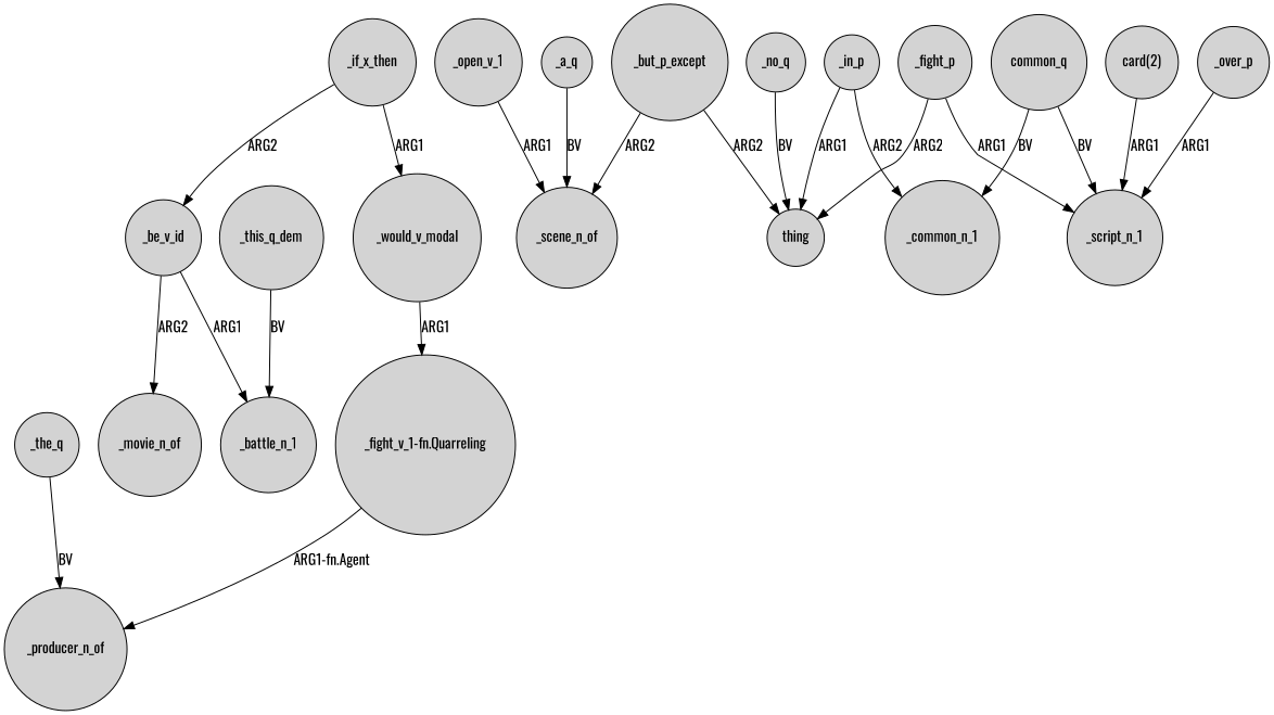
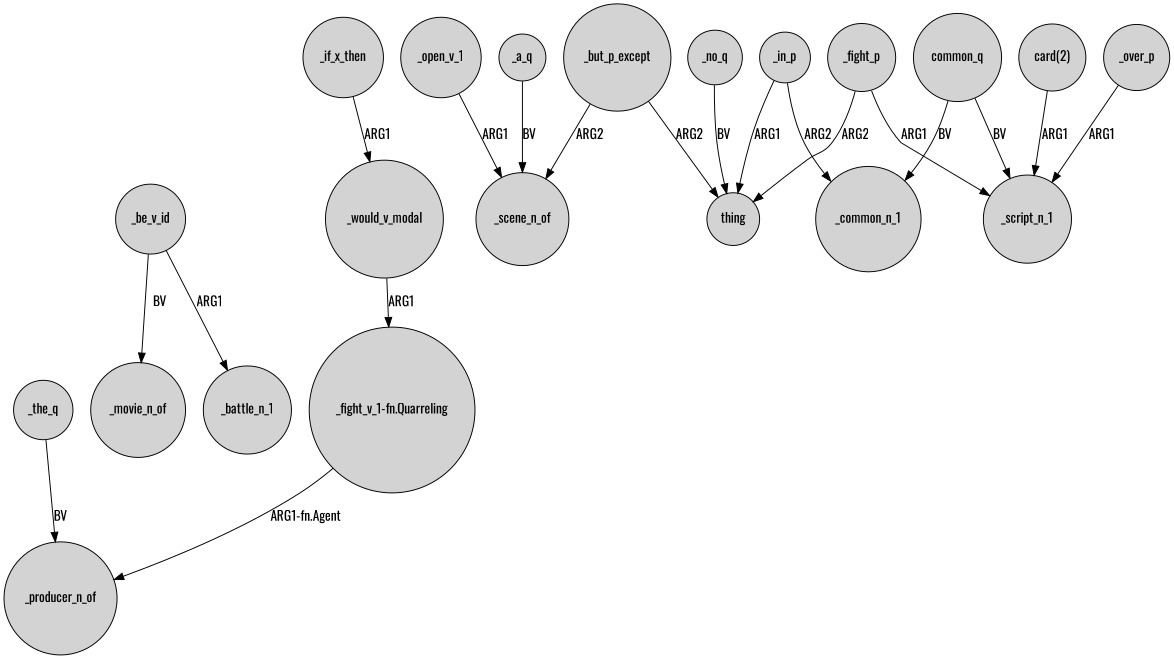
  digraph {
    fontname=Oswald
    node [fontname=Oswald shape=circle style=filled]
    edge [fontname=Oswald]
    _the_q
    _producer_n_of
    n3 [label=common_q]
    _common_n_1
    _script_n_1
    _be_v_id
    _battle_n_1
    _movie_n_of
    _a_q
    _scene_n_of
    _would_v_modal
    "_fight_v_1-fn.Quarreling"
    "card(2)"
    _in_p
    thing
    _but_p_except
-   _this_q_dem
    _if_x_then
    _open_v_1
    _over_p
    _no_q
    n22 [label=_fight_p]
    _the_q -> _producer_n_of [label=BV]
    n3 -> _common_n_1 [label=BV]
    n3 -> _script_n_1 [label=BV]
    _be_v_id -> _battle_n_1 [label=ARG1]
-   _be_v_id -> _movie_n_of [label=ARG2]
+   _be_v_id -> _movie_n_of [label=BV]
    _a_q -> _scene_n_of [label=BV]
    _would_v_modal -> "_fight_v_1-fn.Quarreling" [label=ARG1]
    "_fight_v_1-fn.Quarreling" -> _producer_n_of [label="ARG1-fn.Agent"]
    "card(2)" -> _script_n_1 [label=ARG1]
    _in_p -> _common_n_1 [label=ARG2]
    _in_p -> thing [label=ARG1]
    _but_p_except -> _scene_n_of [label=ARG2]
    _but_p_except -> thing [label=ARG2]
-   _this_q_dem -> _battle_n_1 [label=BV]
-   _if_x_then -> _be_v_id [label=ARG2]
    _if_x_then -> _would_v_modal [label=ARG1]
    _open_v_1 -> _scene_n_of [label=ARG1]
    _over_p -> _script_n_1 [label=ARG1]
    _no_q -> thing [label=BV]
    n22 -> _script_n_1 [label=ARG1]
    n22 -> thing [label=ARG2]
  }
